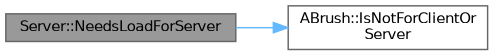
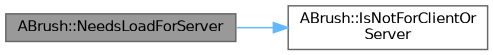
  digraph {
    rankdir=LR
    node [fontname=Helvetica fontsize=10 shape=box style=filled]
-   n1 [color=gray40 fillcolor=grey60 fontcolor=black height=0.2 label="Server::NeedsLoadForServer" width=0.4]
+   n1 [color=gray40 fillcolor=grey60 fontcolor=black height=0.2 label="ABrush::NeedsLoadForServer" width=0.4]
    n2 [color=grey40 fillcolor=white height=0.2 label="ABrush::IsNotForClientOr\lServer" width=0.4]
    n1 -> n2 [color=steelblue1 fontname=Helvetica fontsize=10 labelfontname=Helvetica labelfontsize=10 style=solid]
  }
